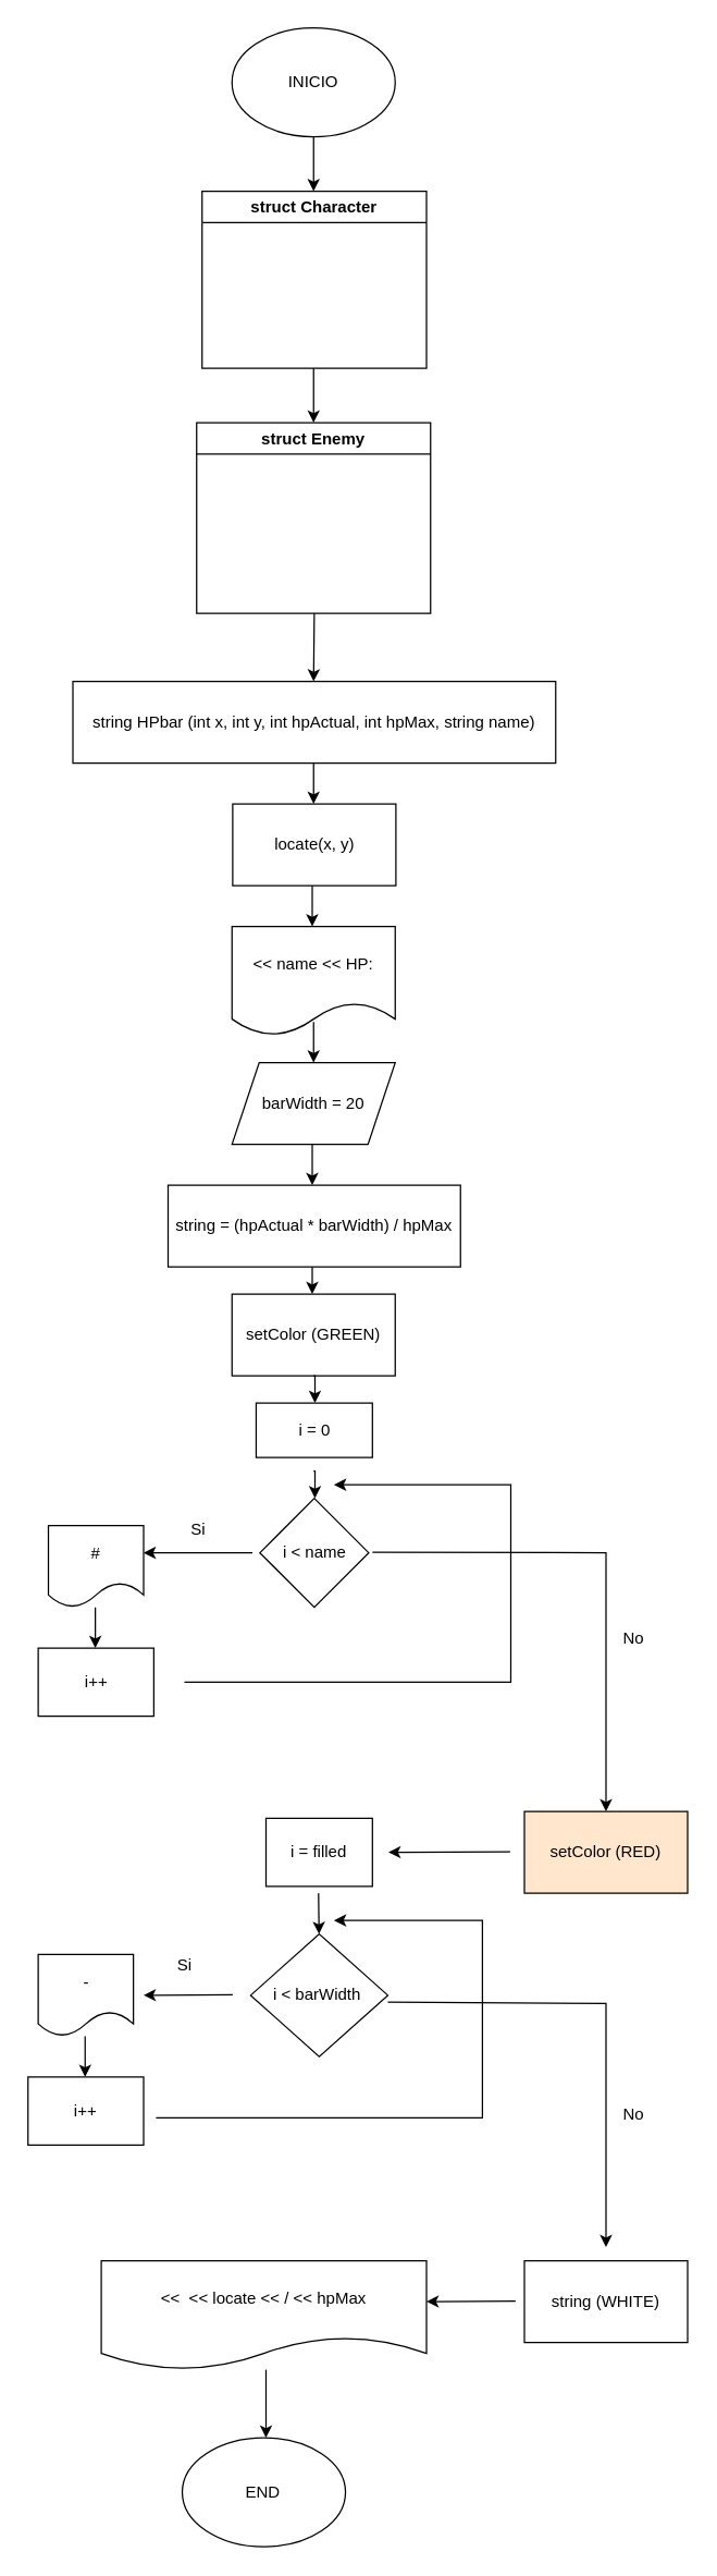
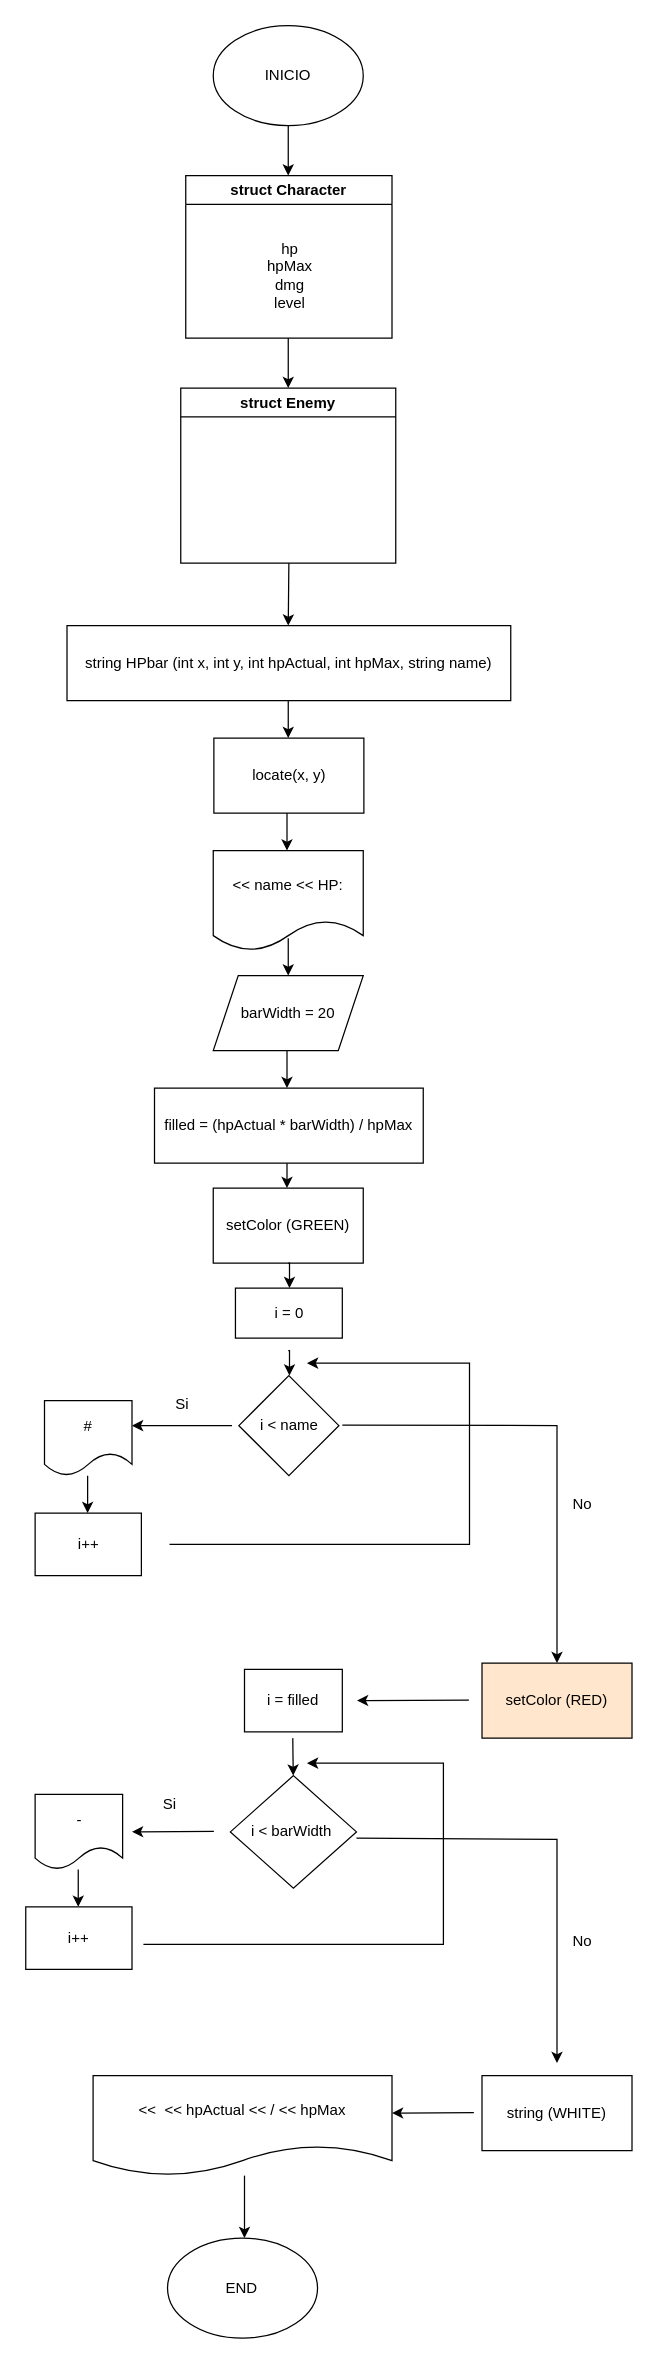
  <mxCell id="0" />
  <mxCell id="1" parent="0" />
  <mxCell id="2" value="" style="endArrow=classic;html=1;rounded=0;" edge="1" parent="1"><mxGeometry width="50" height="50" relative="1" as="geometry"><mxPoint x="230" y="100" as="sourcePoint" /><mxPoint x="230" y="140" as="targetPoint" /></mxGeometry></mxCell>
  <mxCell id="3" value="struct Character" style="swimlane;whiteSpace=wrap;html=1;" vertex="1" parent="1"><mxGeometry x="148" y="140" width="165" height="130" as="geometry" /></mxCell>
+ <mxCell id="4" value="hp&lt;div&gt;hpMax&lt;/div&gt;&lt;div&gt;dmg&lt;/div&gt;&lt;div&gt;level&lt;/div&gt;" style="text;html=1;align=center;verticalAlign=middle;resizable=0;points=[];autosize=1;strokeColor=none;fillColor=none;" vertex="1" parent="3"><mxGeometry x="52.5" y="45" width="60" height="70" as="geometry" /></mxCell>
  <mxCell id="5" value="INICIO" style="ellipse;whiteSpace=wrap;html=1;" vertex="1" parent="1"><mxGeometry x="170" y="20" width="120" height="80" as="geometry" /></mxCell>
  <mxCell id="6" value="" style="endArrow=classic;html=1;rounded=0;" edge="1" parent="1"><mxGeometry width="50" height="50" relative="1" as="geometry"><mxPoint x="230" y="270" as="sourcePoint" /><mxPoint x="230" y="310" as="targetPoint" /><Array as="points"><mxPoint x="230" y="270" /></Array></mxGeometry></mxCell>
  <mxCell id="7" value="struct Enemy" style="swimlane;whiteSpace=wrap;html=1;" vertex="1" parent="1"><mxGeometry x="144" y="310" width="172" height="140" as="geometry" /></mxCell>
  <mxCell id="8" value="" style="endArrow=classic;html=1;rounded=0;" edge="1" parent="1"><mxGeometry width="50" height="50" relative="1" as="geometry"><mxPoint x="230.5" y="450" as="sourcePoint" /><mxPoint x="230" y="500" as="targetPoint" /></mxGeometry></mxCell>
  <mxCell id="9" value="string HPbar (int x, int y, int hpActual, int hpMax, string name)" style="rounded=0;whiteSpace=wrap;html=1;" vertex="1" parent="1"><mxGeometry x="53" y="500" width="355" height="60" as="geometry" /></mxCell>
  <mxCell id="10" value="" style="endArrow=classic;html=1;rounded=0;" edge="1" parent="1"><mxGeometry width="50" height="50" relative="1" as="geometry"><mxPoint x="230" y="560" as="sourcePoint" /><mxPoint x="230" y="590" as="targetPoint" /></mxGeometry></mxCell>
  <mxCell id="11" value="locate(x, y)" style="rounded=0;whiteSpace=wrap;html=1;" vertex="1" parent="1"><mxGeometry x="170.5" y="590" width="120" height="60" as="geometry" /></mxCell>
  <mxCell id="12" value="" style="endArrow=classic;html=1;rounded=0;" edge="1" parent="1"><mxGeometry width="50" height="50" relative="1" as="geometry"><mxPoint x="229" y="650" as="sourcePoint" /><mxPoint x="229" y="680" as="targetPoint" /></mxGeometry></mxCell>
  <mxCell id="13" value="&amp;lt;&amp;lt; name &amp;lt;&amp;lt; HP:" style="shape=document;whiteSpace=wrap;html=1;boundedLbl=1;" vertex="1" parent="1"><mxGeometry x="170" y="680" width="120" height="80" as="geometry" /></mxCell>
  <mxCell id="14" value="" style="endArrow=classic;html=1;rounded=0;" edge="1" parent="1"><mxGeometry width="50" height="50" relative="1" as="geometry"><mxPoint x="230" y="750" as="sourcePoint" /><mxPoint x="230" y="780" as="targetPoint" /></mxGeometry></mxCell>
  <mxCell id="15" value="barWidth = 20" style="shape=parallelogram;perimeter=parallelogramPerimeter;whiteSpace=wrap;html=1;fixedSize=1;" vertex="1" parent="1"><mxGeometry x="170" y="780" width="120" height="60" as="geometry" /></mxCell>
- <mxCell id="16" value="&lt;span style=&quot;font-size: 12px;&quot;&gt;string = (hpActual * barWidth) / hpMax&lt;/span&gt;" style="rounded=0;whiteSpace=wrap;html=1;" vertex="1" parent="1"><mxGeometry x="123" y="870" width="215" height="60" as="geometry" /></mxCell>
+ <mxCell id="16" value="&lt;span style=&quot;font-size: 12px;&quot;&gt;filled = (hpActual * barWidth) / hpMax&lt;/span&gt;" style="rounded=0;whiteSpace=wrap;html=1;" vertex="1" parent="1"><mxGeometry x="123" y="870" width="215" height="60" as="geometry" /></mxCell>
  <mxCell id="17" value="" style="endArrow=classic;html=1;rounded=0;" edge="1" parent="1"><mxGeometry width="50" height="50" relative="1" as="geometry"><mxPoint x="229" y="840" as="sourcePoint" /><mxPoint x="229" y="870" as="targetPoint" /></mxGeometry></mxCell>
  <mxCell id="18" value="" style="endArrow=classic;html=1;rounded=0;" edge="1" parent="1"><mxGeometry width="50" height="50" relative="1" as="geometry"><mxPoint x="229" y="930" as="sourcePoint" /><mxPoint x="229" y="950" as="targetPoint" /></mxGeometry></mxCell>
  <mxCell id="19" value="setColor (GREEN)" style="rounded=0;whiteSpace=wrap;html=1;" vertex="1" parent="1"><mxGeometry x="170" y="950" width="120" height="60" as="geometry" /></mxCell>
  <mxCell id="20" value="" style="edgeStyle=orthogonalEdgeStyle;rounded=0;orthogonalLoop=1;jettySize=auto;html=1;exitX=0.5;exitY=0;exitDx=0;exitDy=0;" edge="1" parent="1"><mxGeometry relative="1" as="geometry"><mxPoint x="230" y="1010" as="sourcePoint" /><mxPoint x="231" y="1030" as="targetPoint" /></mxGeometry></mxCell>
  <mxCell id="21" value="i &amp;lt; name" style="rhombus;whiteSpace=wrap;html=1;" vertex="1" parent="1"><mxGeometry x="190.5" y="1100" width="80" height="80" as="geometry" /></mxCell>
  <mxCell id="22" value="i = 0" style="rounded=0;whiteSpace=wrap;html=1;" vertex="1" parent="1"><mxGeometry x="187.75" y="1030" width="85.5" height="40" as="geometry" /></mxCell>
  <mxCell id="23" value="" style="edgeStyle=orthogonalEdgeStyle;rounded=0;orthogonalLoop=1;jettySize=auto;html=1;exitX=0.5;exitY=0;exitDx=0;exitDy=0;" edge="1" parent="1"><mxGeometry relative="1" as="geometry"><mxPoint x="230" y="1080" as="sourcePoint" /><mxPoint x="231" y="1100" as="targetPoint" /></mxGeometry></mxCell>
  <mxCell id="24" value="" style="edgeStyle=orthogonalEdgeStyle;rounded=0;orthogonalLoop=1;jettySize=auto;html=1;" edge="1" parent="1"><mxGeometry relative="1" as="geometry"><mxPoint x="185" y="1140" as="sourcePoint" /><mxPoint x="105" y="1140" as="targetPoint" /><Array as="points"><mxPoint x="107.7" y="1140" /><mxPoint x="108.7" y="1140" /></Array></mxGeometry></mxCell>
  <mxCell id="25" value="#" style="shape=document;whiteSpace=wrap;html=1;boundedLbl=1;" vertex="1" parent="1"><mxGeometry x="35" y="1120" width="70" height="60" as="geometry" /></mxCell>
  <mxCell id="26" value="" style="endArrow=classic;html=1;rounded=0;" edge="1" parent="1"><mxGeometry width="50" height="50" relative="1" as="geometry"><mxPoint x="69.5" y="1180" as="sourcePoint" /><mxPoint x="69.5" y="1210" as="targetPoint" /></mxGeometry></mxCell>
  <mxCell id="27" value="i++" style="rounded=0;whiteSpace=wrap;html=1;" vertex="1" parent="1"><mxGeometry x="27.5" y="1210" width="85" height="50" as="geometry" /></mxCell>
  <mxCell id="28" value="" style="endArrow=classic;html=1;rounded=0;" edge="1" parent="1"><mxGeometry width="50" height="50" relative="1" as="geometry"><mxPoint x="135" y="1235" as="sourcePoint" /><mxPoint x="245" y="1090" as="targetPoint" /><Array as="points"><mxPoint x="375" y="1235" /><mxPoint x="375" y="1090" /></Array></mxGeometry></mxCell>
  <mxCell id="29" value="" style="endArrow=classic;html=1;rounded=0;" edge="1" parent="1"><mxGeometry width="50" height="50" relative="1" as="geometry"><mxPoint x="273.25" y="1139.5" as="sourcePoint" /><mxPoint x="445" y="1330" as="targetPoint" /><Array as="points"><mxPoint x="445" y="1140" /></Array></mxGeometry></mxCell>
  <mxCell id="30" value="setColor (RED)" style="rounded=0;whiteSpace=wrap;html=1;fillColor=#ffe6cc;" vertex="1" parent="1"><mxGeometry x="385" y="1330" width="120" height="60" as="geometry" /></mxCell>
  <mxCell id="31" value="" style="endArrow=classic;html=1;rounded=0;" edge="1" parent="1"><mxGeometry width="50" height="50" relative="1" as="geometry"><mxPoint x="374.5" y="1359.5" as="sourcePoint" /><mxPoint x="285" y="1360" as="targetPoint" /></mxGeometry></mxCell>
  <mxCell id="32" value="i = filled" style="rounded=0;whiteSpace=wrap;html=1;" vertex="1" parent="1"><mxGeometry x="195" y="1335" width="78.25" height="50" as="geometry" /></mxCell>
  <mxCell id="33" value="" style="endArrow=classic;html=1;rounded=0;" edge="1" parent="1"><mxGeometry width="50" height="50" relative="1" as="geometry"><mxPoint x="233.62" y="1390" as="sourcePoint" /><mxPoint x="233.99" y="1420" as="targetPoint" /></mxGeometry></mxCell>
  <mxCell id="34" value="i &amp;lt; barWidth&amp;nbsp;" style="rhombus;whiteSpace=wrap;html=1;" vertex="1" parent="1"><mxGeometry x="183.69" y="1420" width="100.87" height="90" as="geometry" /></mxCell>
  <mxCell id="35" value="" style="endArrow=classic;html=1;rounded=0;" edge="1" parent="1"><mxGeometry width="50" height="50" relative="1" as="geometry"><mxPoint x="170.5" y="1464.5" as="sourcePoint" /><mxPoint x="105" y="1465" as="targetPoint" /></mxGeometry></mxCell>
  <mxCell id="36" value="-" style="shape=document;whiteSpace=wrap;html=1;boundedLbl=1;" vertex="1" parent="1"><mxGeometry x="27.5" y="1435" width="70" height="60" as="geometry" /></mxCell>
  <mxCell id="37" value="" style="endArrow=classic;html=1;rounded=0;" edge="1" parent="1"><mxGeometry width="50" height="50" relative="1" as="geometry"><mxPoint x="62" y="1495" as="sourcePoint" /><mxPoint x="62" y="1525" as="targetPoint" /></mxGeometry></mxCell>
  <mxCell id="38" value="i++" style="rounded=0;whiteSpace=wrap;html=1;" vertex="1" parent="1"><mxGeometry x="20" y="1525" width="85" height="50" as="geometry" /></mxCell>
  <mxCell id="39" value="" style="endArrow=classic;html=1;rounded=0;" edge="1" parent="1"><mxGeometry width="50" height="50" relative="1" as="geometry"><mxPoint x="114.13" y="1555" as="sourcePoint" /><mxPoint x="245" y="1410" as="targetPoint" /><Array as="points"><mxPoint x="354.13" y="1555" /><mxPoint x="354.13" y="1410" /></Array></mxGeometry></mxCell>
  <mxCell id="40" value="" style="endArrow=classic;html=1;rounded=0;" edge="1" parent="1"><mxGeometry width="50" height="50" relative="1" as="geometry"><mxPoint x="284.56" y="1470" as="sourcePoint" /><mxPoint x="445" y="1650" as="targetPoint" /><Array as="points"><mxPoint x="445" y="1471" /></Array></mxGeometry></mxCell>
  <mxCell id="41" value="string (WHITE)" style="rounded=0;whiteSpace=wrap;html=1;" vertex="1" parent="1"><mxGeometry x="385" y="1660" width="120" height="60" as="geometry" /></mxCell>
  <mxCell id="42" value="" style="endArrow=classic;html=1;rounded=0;" edge="1" parent="1"><mxGeometry width="50" height="50" relative="1" as="geometry"><mxPoint x="378.5" y="1689.5" as="sourcePoint" /><mxPoint x="313" y="1690" as="targetPoint" /></mxGeometry></mxCell>
- <mxCell id="43" value="&amp;lt;&amp;lt;&amp;nbsp; &amp;lt;&amp;lt; locate &amp;lt;&amp;lt; / &amp;lt;&amp;lt; hpMax" style="shape=document;whiteSpace=wrap;html=1;boundedLbl=1;" vertex="1" parent="1"><mxGeometry x="73.87" y="1660" width="239.13" height="80" as="geometry" /></mxCell>
+ <mxCell id="43" value="&amp;lt;&amp;lt;&amp;nbsp; &amp;lt;&amp;lt; hpActual &amp;lt;&amp;lt; / &amp;lt;&amp;lt; hpMax" style="shape=document;whiteSpace=wrap;html=1;boundedLbl=1;" vertex="1" parent="1"><mxGeometry x="73.87" y="1660" width="239.13" height="80" as="geometry" /></mxCell>
  <mxCell id="44" value="" style="endArrow=classic;html=1;rounded=0;" edge="1" parent="1"><mxGeometry width="50" height="50" relative="1" as="geometry"><mxPoint x="195" y="1740" as="sourcePoint" /><mxPoint x="195" y="1790" as="targetPoint" /></mxGeometry></mxCell>
  <mxCell id="45" value="END" style="ellipse;whiteSpace=wrap;html=1;" vertex="1" parent="1"><mxGeometry x="133.43" y="1790" width="120" height="80" as="geometry" /></mxCell>
  <mxCell id="46" value="Si" style="text;html=1;align=center;verticalAlign=middle;resizable=0;points=[];autosize=1;strokeColor=none;fillColor=none;" vertex="1" parent="1"><mxGeometry x="130" y="1108" width="30" height="30" as="geometry" /></mxCell>
  <mxCell id="47" value="No" style="text;html=1;align=center;verticalAlign=middle;resizable=0;points=[];autosize=1;strokeColor=none;fillColor=none;" vertex="1" parent="1"><mxGeometry x="445" y="1188" width="40" height="30" as="geometry" /></mxCell>
  <mxCell id="48" value="Si" style="text;html=1;align=center;verticalAlign=middle;resizable=0;points=[];autosize=1;strokeColor=none;fillColor=none;" vertex="1" parent="1"><mxGeometry x="120" y="1428" width="30" height="30" as="geometry" /></mxCell>
  <mxCell id="49" value="No" style="text;html=1;align=center;verticalAlign=middle;resizable=0;points=[];autosize=1;strokeColor=none;fillColor=none;" vertex="1" parent="1"><mxGeometry x="445" y="1538" width="40" height="30" as="geometry" /></mxCell>
